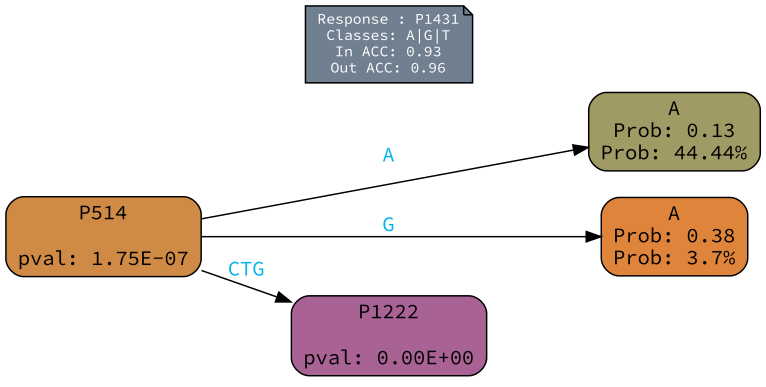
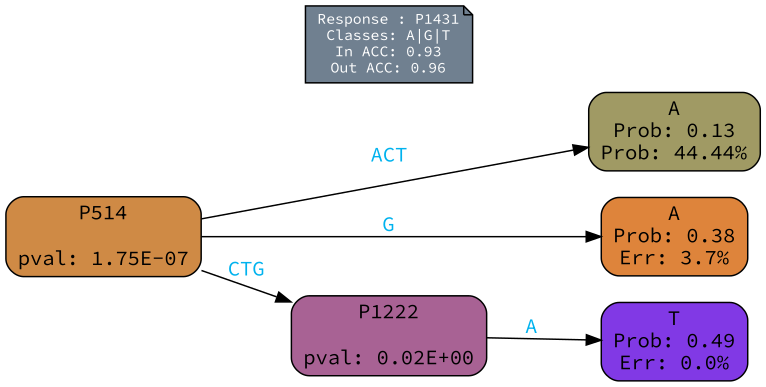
  digraph {
    fontname="Source Code Pro"
    rankdir=LR
    ranksep=equally
    splines=polylines
    node [color=black fontname="Source Code Pro" shape=box style="filled, rounded"]
    edge [fontcolor=deepskyblue2 fontname="Source Code Pro"]
+   n1 [fillcolor="#8139e5" label="T\nProb: 0.49\nErr: 0.0%"]
    n2 [fillcolor="#a09a64" label="A\nProb: 0.13\nProb: 44.44%"]
-   n3 [fillcolor="#de843b" label="A\nProb: 0.38\nProb: 3.7%"]
+   n3 [fillcolor="#de843b" label="A\nProb: 0.38\nErr: 3.7%"]
    n4 [align=left fillcolor=slategray fontcolor=white fontsize=10 label="Response : P1431\nClasses: A|G|T\nIn ACC: 0.93\nOut ACC: 0.96\n" shape=note style=filled]
-   n5 [fillcolor="#a86294" label="P1222\n\npval: 0.00E+00"]
+   n5 [fillcolor="#a86294" label="P1222\n\npval: 0.02E+00"]
    n6 [fillcolor="#cf8a45" label="P514\n\npval: 1.75E-07"]
    subgraph sub_1 {
      rank=same
+     n1
      n2
      n3
    }
    subgraph sub_2 {
      rank=same
      n4
      n5
    }
-   n6 -> n2 [label=A]
+   n5 -> n1 [label=A]
+   n6 -> n2 [label=ACT]
    n6 -> n3 [label=G]
    n6 -> n5 [label=CTG]
  }
